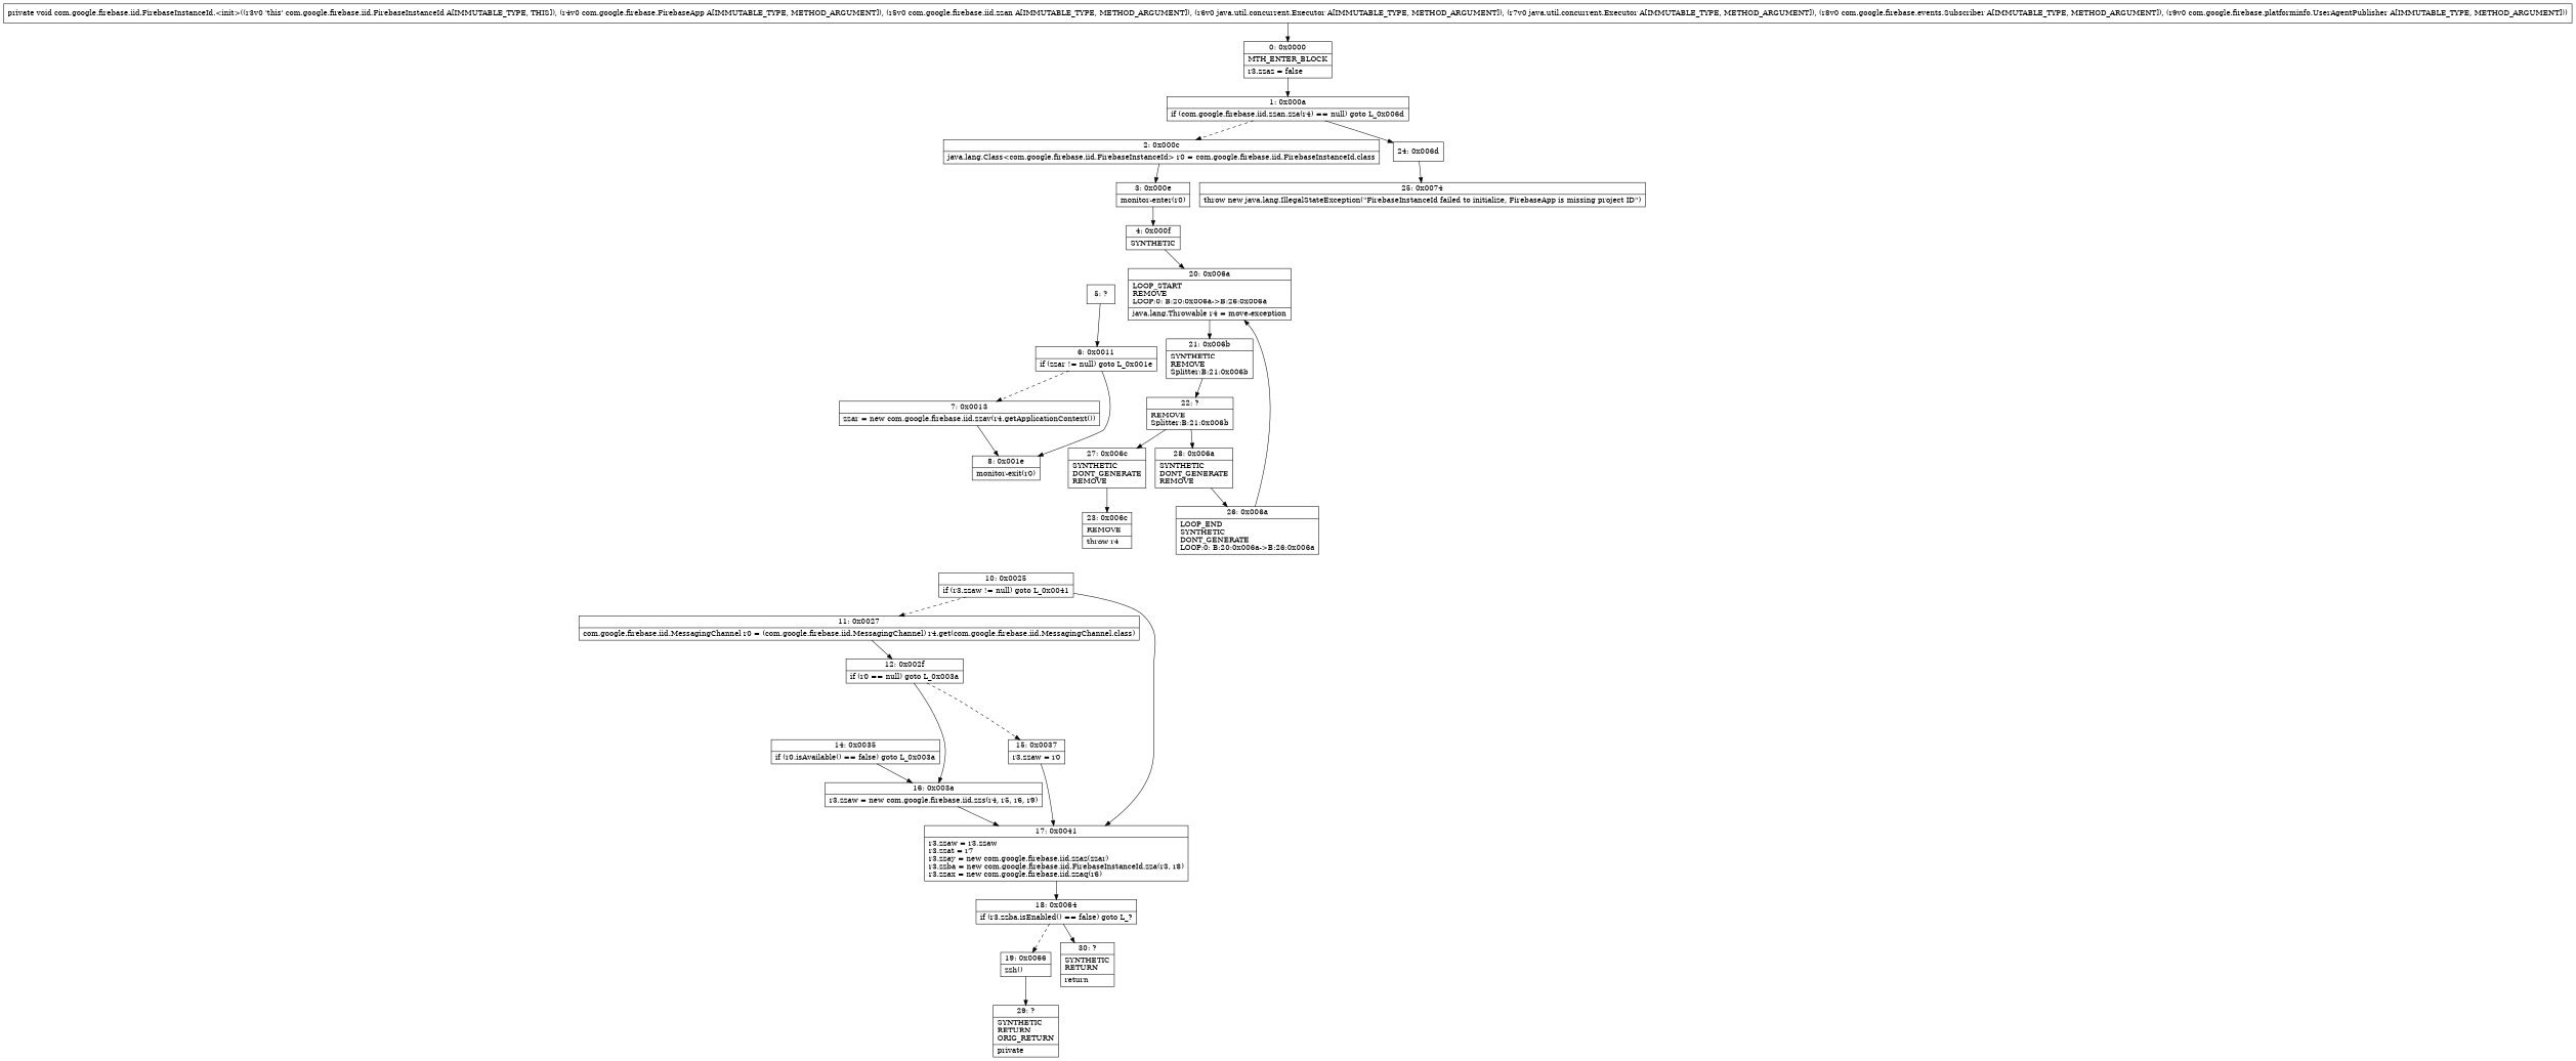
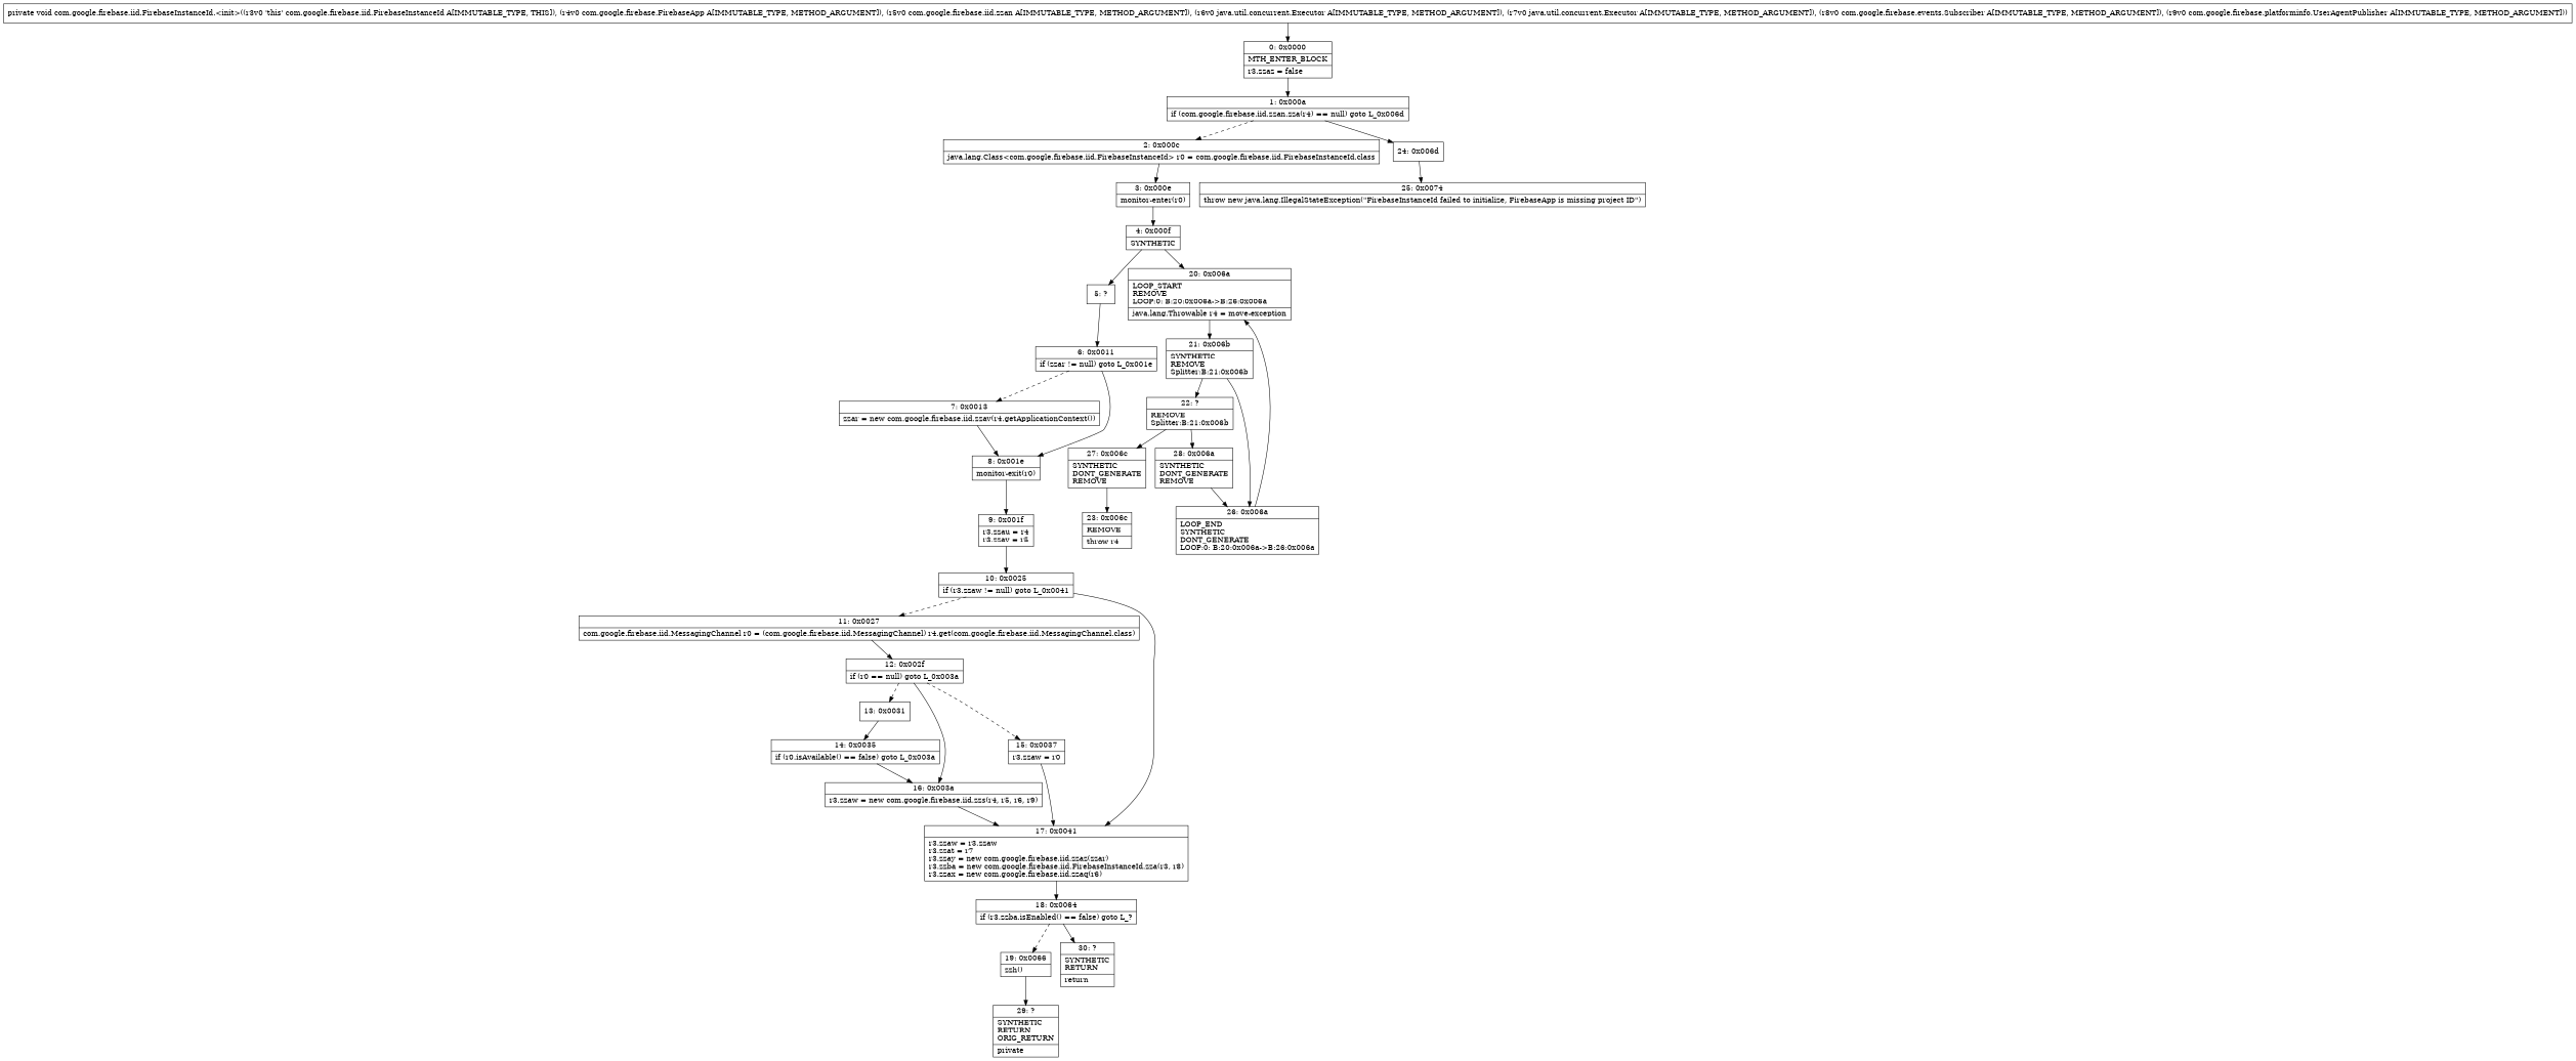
  digraph {
    node [shape=record]
    n1 [label="{0\:\ 0x0000|MTH_ENTER_BLOCK\l|r3.zzaz = false\l}"]
    n2 [label="{1\:\ 0x000a|if (com.google.firebase.iid.zzan.zza(r4) == null) goto L_0x006d\l}"]
    n3 [label="{2\:\ 0x000c|java.lang.Class\<com.google.firebase.iid.FirebaseInstanceId\> r0 = com.google.firebase.iid.FirebaseInstanceId.class\l}"]
    n4 [label="{24\:\ 0x006d}"]
    n5 [label="{3\:\ 0x000e|monitor\-enter(r0)\l}"]
    n6 [label="{25\:\ 0x0074|throw new java.lang.IllegalStateException(\"FirebaseInstanceId failed to initialize, FirebaseApp is missing project ID\")\l}"]
    n7 [label="{4\:\ 0x000f|SYNTHETIC\l}"]
    n8 [label="{5\:\ ?}"]
    n9 [label="{20\:\ 0x006a|LOOP_START\lREMOVE\lLOOP:0: B:20:0x006a\-\>B:26:0x006a\l|java.lang.Throwable r4 = move\-exception\l}"]
    n10 [label="{6\:\ 0x0011|if (zzar != null) goto L_0x001e\l}"]
    n11 [label="{21\:\ 0x006b|SYNTHETIC\lREMOVE\lSplitter:B:21:0x006b\l}"]
    n12 [label="{7\:\ 0x0013|zzar = new com.google.firebase.iid.zzav(r4.getApplicationContext())\l}"]
    n13 [label="{8\:\ 0x001e|monitor\-exit(r0)\l}"]
+   n14 [label="{9\:\ 0x001f|r3.zzau = r4\lr3.zzav = r5\l}"]
    n15 [label="{10\:\ 0x0025|if (r3.zzaw != null) goto L_0x0041\l}"]
    n16 [label="{11\:\ 0x0027|com.google.firebase.iid.MessagingChannel r0 = (com.google.firebase.iid.MessagingChannel) r4.get(com.google.firebase.iid.MessagingChannel.class)\l}"]
    n17 [label="{17\:\ 0x0041|r3.zzaw = r3.zzaw\lr3.zzat = r7\lr3.zzay = new com.google.firebase.iid.zzaz(zzar)\lr3.zzba = new com.google.firebase.iid.FirebaseInstanceId.zza(r3, r8)\lr3.zzax = new com.google.firebase.iid.zzaq(r6)\l}"]
    n18 [label="{12\:\ 0x002f|if (r0 == null) goto L_0x003a\l}"]
    n19 [label="{18\:\ 0x0064|if (r3.zzba.isEnabled() == false) goto L_?\l}"]
+   n20 [label="{13\:\ 0x0031}"]
    n21 [label="{16\:\ 0x003a|r3.zzaw = new com.google.firebase.iid.zzs(r4, r5, r6, r9)\l}"]
    n22 [label="{15\:\ 0x0037|r3.zzaw = r0\l}"]
    n23 [label="{14\:\ 0x0035|if (r0.isAvailable() == false) goto L_0x003a\l}"]
    n24 [label="{19\:\ 0x0066|zzh()\l}"]
    n25 [label="{30\:\ ?|SYNTHETIC\lRETURN\l|return\l}"]
    n26 [label="{29\:\ ?|SYNTHETIC\lRETURN\lORIG_RETURN\l|private\l}"]
    n27 [label="{22\:\ ?|REMOVE\lSplitter:B:21:0x006b\l}"]
    n28 [label="{26\:\ 0x006a|LOOP_END\lSYNTHETIC\lDONT_GENERATE\lLOOP:0: B:20:0x006a\-\>B:26:0x006a\l}"]
    n29 [label="{27\:\ 0x006c|SYNTHETIC\lDONT_GENERATE\lREMOVE\l}"]
    n30 [label="{28\:\ 0x006a|SYNTHETIC\lDONT_GENERATE\lREMOVE\l}"]
    n31 [label="{23\:\ 0x006c|REMOVE\l|throw r4\l}"]
    n32 [label="{private void com.google.firebase.iid.FirebaseInstanceId.\<init\>((r3v0 'this' com.google.firebase.iid.FirebaseInstanceId A[IMMUTABLE_TYPE, THIS]), (r4v0 com.google.firebase.FirebaseApp A[IMMUTABLE_TYPE, METHOD_ARGUMENT]), (r5v0 com.google.firebase.iid.zzan A[IMMUTABLE_TYPE, METHOD_ARGUMENT]), (r6v0 java.util.concurrent.Executor A[IMMUTABLE_TYPE, METHOD_ARGUMENT]), (r7v0 java.util.concurrent.Executor A[IMMUTABLE_TYPE, METHOD_ARGUMENT]), (r8v0 com.google.firebase.events.Subscriber A[IMMUTABLE_TYPE, METHOD_ARGUMENT]), (r9v0 com.google.firebase.platforminfo.UserAgentPublisher A[IMMUTABLE_TYPE, METHOD_ARGUMENT])) }"]
    n1 -> n2
    n2 -> n3 [style=dashed]
    n2 -> n4
    n3 -> n5
    n4 -> n6
    n5 -> n7
+   n7 -> n8
    n7 -> n9
    n8 -> n10
    n9 -> n11
    n10 -> n12 [style=dashed]
    n10 -> n13
    n11 -> n27
+   n11 -> n28
    n12 -> n13
+   n13 -> n14
+   n14 -> n15
    n15 -> n16 [style=dashed]
    n15 -> n17
    n16 -> n18
    n17 -> n19
+   n18 -> n20 [style=dashed]
    n18 -> n21
    n18 -> n22 [style=dashed]
    n19 -> n24 [style=dashed]
    n19 -> n25
+   n20 -> n23
    n21 -> n17
    n22 -> n17
    n23 -> n21
    n24 -> n26
    n27 -> n29
    n27 -> n30
    n28 -> n9
    n29 -> n31
    n30 -> n28
    n32 -> n1
  }
